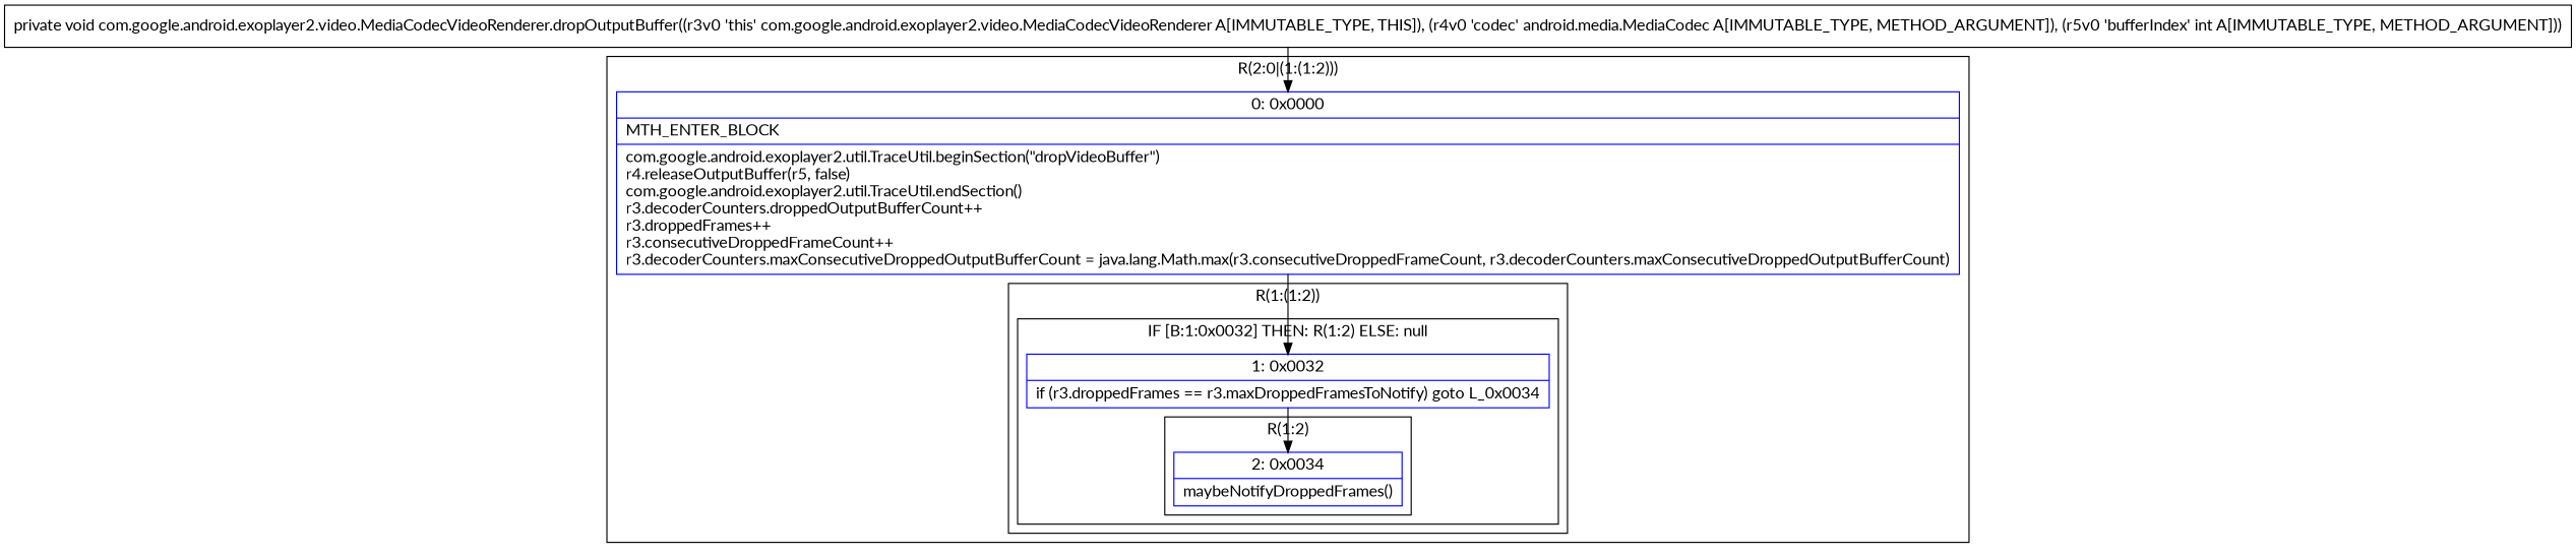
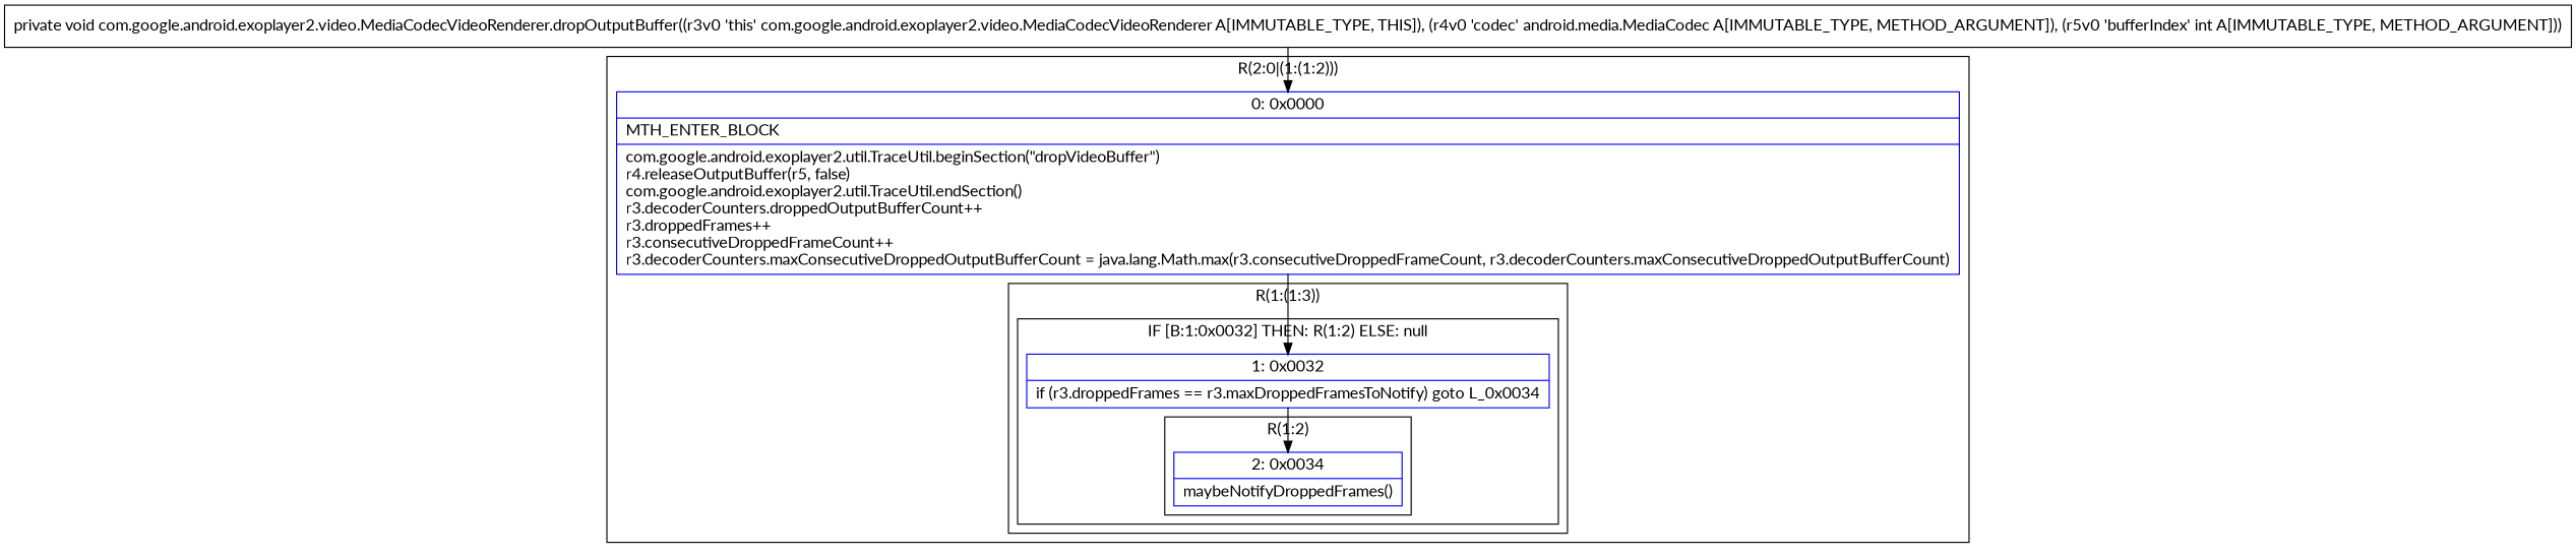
  digraph {
    fontname=Lato
    node [color=blue fontname=Lato shape=record]
    edge [fontname=Lato]
    n1 [label="{2\:\ 0x0034|maybeNotifyDroppedFrames()\l}"]
    n2 [label="{1\:\ 0x0032|if (r3.droppedFrames == r3.maxDroppedFramesToNotify) goto L_0x0034\l}"]
    n3 [label="{0\:\ 0x0000|MTH_ENTER_BLOCK\l|com.google.android.exoplayer2.util.TraceUtil.beginSection(\"dropVideoBuffer\")\lr4.releaseOutputBuffer(r5, false)\lcom.google.android.exoplayer2.util.TraceUtil.endSection()\lr3.decoderCounters.droppedOutputBufferCount++\lr3.droppedFrames++\lr3.consecutiveDroppedFrameCount++\lr3.decoderCounters.maxConsecutiveDroppedOutputBufferCount = java.lang.Math.max(r3.consecutiveDroppedFrameCount, r3.decoderCounters.maxConsecutiveDroppedOutputBufferCount)\l}"]
    n4 [label="{private void com.google.android.exoplayer2.video.MediaCodecVideoRenderer.dropOutputBuffer((r3v0 'this' com.google.android.exoplayer2.video.MediaCodecVideoRenderer A[IMMUTABLE_TYPE, THIS]), (r4v0 'codec' android.media.MediaCodec A[IMMUTABLE_TYPE, METHOD_ARGUMENT]), (r5v0 'bufferIndex' int A[IMMUTABLE_TYPE, METHOD_ARGUMENT])) }" color=""]
    subgraph cluster_1 {
      label="R(2:0|(1:(1:2)))"
      n3
      subgraph cluster_2 {
-       label="R(1:(1:2))"
+       label="R(1:(1:3))"
        subgraph cluster_3 {
          label="IF [B:1:0x0032] THEN: R(1:2) ELSE: null"
          n2
          subgraph cluster_4 {
            label="R(1:2)"
            n1
          }
        }
      }
    }
    n2 -> n1
    n3 -> n2
    n4 -> n3
  }
